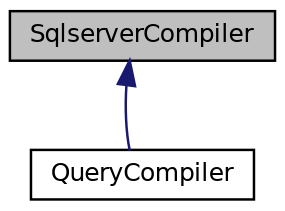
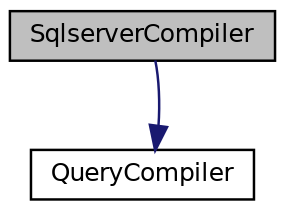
  digraph {
    node [color=black fontname=Helvetica fontsize=10 shape=record style=filled]
    n1 [fillcolor=grey75 fontcolor=black height=0.2 label=SqlserverCompiler width=0.4]
    n2 [fillcolor=white height=0.2 label=QueryCompiler width=0.4]
-   n1 -> n2 [color=midnightblue dir=back fontname=Helvetica fontsize=10 labelfontname=Helvetica labelfontsize=10 style=solid]
+   n2 -> n1 [color=midnightblue dir=back fontname=Helvetica fontsize=10 labelfontname=Helvetica labelfontsize=10 style=solid]
  }
